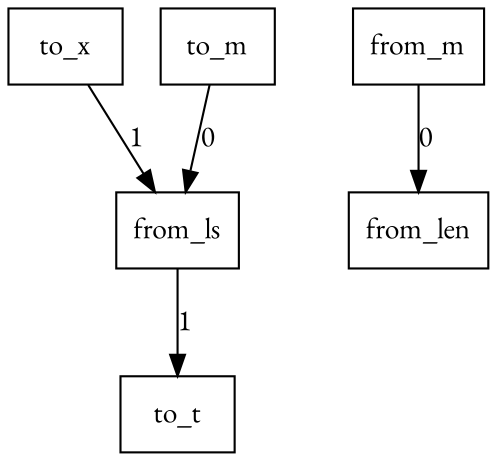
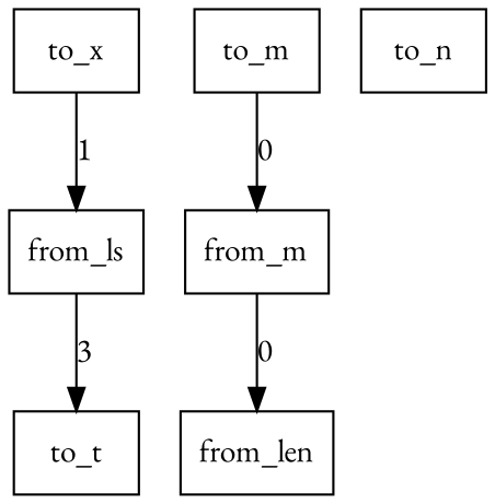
  digraph {
    fontname="EB Garamond"
    rankdir=TB
    node [fillcolor=white fontname="EB Garamond" shape=box style=filled]
    edge [fontname="EB Garamond"]
    n1 [label=<from_ls>]
    n2 [label=<to_t>]
    n3 [label=<to_x>]
    n4 [label=<from_m>]
    n5 [label=<from_len>]
    n6 [label=<to_m>]
-   n1 -> n2 [label=1]
+   n7 [label=<to_n>]
+   n1 -> n2 [label=3]
    n3 -> n1 [label=1]
    n4 -> n5 [label=0]
-   n6 -> n1 [label=0]
+   n6 -> n4 [label=0]
  }
